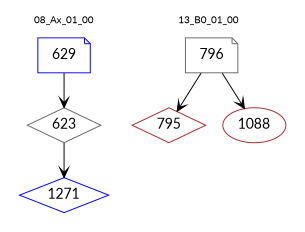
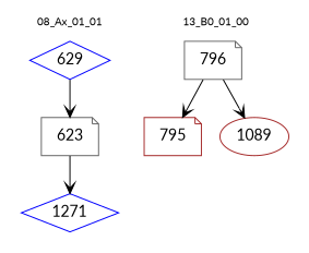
  digraph {
    fontname=Lato
    node [color=blue fontname=Lato shape=note]
    edge [arrowhead=vee color=black fontname=Lato]
-   n1 [label=629]
-   n2 [color=gray40 label=623 shape=diamond]
+   n1 [label=629 shape=diamond]
+   n2 [color=gray40 label=623]
    n3 [label=1271 shape=diamond]
    n4 [color=gray40 label=796]
-   n5 [color=brown label=795 shape=diamond]
-   n6 [color=brown label=1088 shape=ellipse]
+   n5 [color=brown label=795]
+   n6 [color=brown label=1089 shape=ellipse]
    subgraph cluster_1 {
      color=white
      fontsize=10
-     label="08_Ax_01_00"
+     label="08_Ax_01_01"
      n1
      n2
      n3
    }
    subgraph cluster_2 {
      color=white
      fontsize=10
      label="13_B0_01_00"
      n4
      n5
      n6
    }
    n1 -> n2
    n2 -> n3
    n4 -> n5
    n4 -> n6
  }
